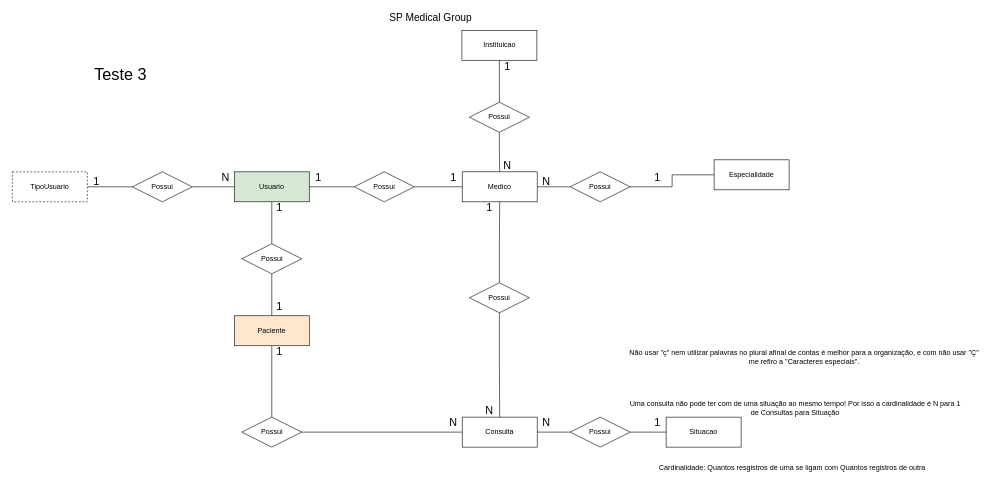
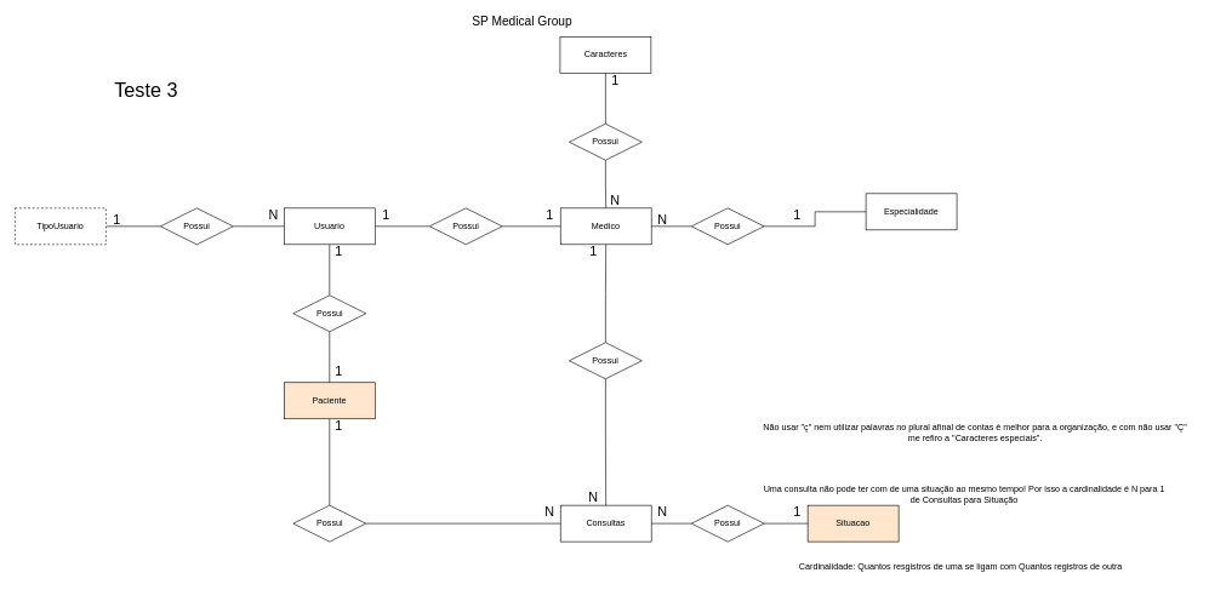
  <mxCell id="0" />
  <mxCell id="1" parent="0" />
  <mxCell id="2" value="&lt;font style=&quot;font-size: 27px&quot;&gt;Teste 3&lt;/font&gt;" style="text;html=1;align=center;verticalAlign=middle;resizable=0;points=[];autosize=1;strokeColor=none;" parent="1" vertex="1"><mxGeometry x="150" y="115" width="100" height="20" as="geometry" /></mxCell>
- <mxCell id="3" value="&lt;div&gt;Instituicao&lt;/div&gt;" style="whiteSpace=wrap;html=1;align=center;" parent="1" vertex="1"><mxGeometry x="769.5" y="50" width="125" height="50" as="geometry" /></mxCell>
- <mxCell id="4" value="Situacao" style="whiteSpace=wrap;html=1;align=center;" parent="1" vertex="1"><mxGeometry x="1110" y="695" width="125" height="50" as="geometry" /></mxCell>
+ <mxCell id="3" value="&lt;div&gt;Caracteres&lt;/div&gt;" style="whiteSpace=wrap;html=1;align=center;" parent="1" vertex="1"><mxGeometry x="769.5" y="50" width="125" height="50" as="geometry" /></mxCell>
+ <mxCell id="4" value="Situacao" style="whiteSpace=wrap;html=1;align=center;fillColor=#ffe6cc;" parent="1" vertex="1"><mxGeometry x="1110" y="695" width="125" height="50" as="geometry" /></mxCell>
  <mxCell id="5" value="&lt;font style=&quot;font-size: 17px&quot;&gt;SP Medical Group&lt;/font&gt;" style="text;html=1;align=center;verticalAlign=middle;resizable=0;points=[];autosize=1;strokeColor=none;" parent="1" vertex="1"><mxGeometry x="642" y="20" width="150" height="20" as="geometry" /></mxCell>
  <mxCell id="6" value="Especialidade" style="whiteSpace=wrap;html=1;align=center;" parent="1" vertex="1"><mxGeometry x="1190" y="266" width="125" height="50" as="geometry" /></mxCell>
  <mxCell id="7" style="edgeStyle=orthogonalEdgeStyle;rounded=0;orthogonalLoop=1;jettySize=auto;html=1;entryX=1;entryY=0.5;entryDx=0;entryDy=0;endArrow=none;endFill=0;" parent="1" source="8" target="17" edge="1"><mxGeometry relative="1" as="geometry" /></mxCell>
  <mxCell id="8" value="Medico" style="whiteSpace=wrap;html=1;align=center;" parent="1" vertex="1"><mxGeometry x="770" y="286" width="125" height="50" as="geometry" /></mxCell>
  <mxCell id="9" value="" style="edgeStyle=orthogonalEdgeStyle;rounded=0;orthogonalLoop=1;jettySize=auto;html=1;endArrow=none;endFill=0;" parent="1" source="10" target="8" edge="1"><mxGeometry relative="1" as="geometry" /></mxCell>
  <mxCell id="10" value="Possui" style="shape=rhombus;perimeter=rhombusPerimeter;whiteSpace=wrap;html=1;align=center;" parent="1" vertex="1"><mxGeometry x="782" y="471" width="100" height="50" as="geometry" /></mxCell>
  <mxCell id="11" style="edgeStyle=orthogonalEdgeStyle;rounded=0;orthogonalLoop=1;jettySize=auto;html=1;exitX=1;exitY=0.5;exitDx=0;exitDy=0;entryX=0;entryY=0.5;entryDx=0;entryDy=0;endArrow=none;endFill=0;" parent="1" source="13" target="17" edge="1"><mxGeometry relative="1" as="geometry" /></mxCell>
  <mxCell id="12" style="edgeStyle=orthogonalEdgeStyle;rounded=0;orthogonalLoop=1;jettySize=auto;html=1;entryX=0.5;entryY=0;entryDx=0;entryDy=0;endArrow=none;endFill=0;" parent="1" source="13" target="19" edge="1"><mxGeometry relative="1" as="geometry" /></mxCell>
- <mxCell id="13" value="Usuario" style="whiteSpace=wrap;html=1;align=center;fillColor=#d5e8d4;" parent="1" vertex="1"><mxGeometry x="390" y="286" width="125" height="50" as="geometry" /></mxCell>
+ <mxCell id="13" value="Usuario" style="whiteSpace=wrap;html=1;align=center;" parent="1" vertex="1"><mxGeometry x="390" y="286" width="125" height="50" as="geometry" /></mxCell>
  <mxCell id="14" style="edgeStyle=orthogonalEdgeStyle;rounded=0;orthogonalLoop=1;jettySize=auto;html=1;endArrow=none;endFill=0;" parent="1" source="16" target="3" edge="1"><mxGeometry relative="1" as="geometry"><mxPoint x="832" y="136" as="targetPoint" /></mxGeometry></mxCell>
  <mxCell id="15" style="edgeStyle=orthogonalEdgeStyle;rounded=0;orthogonalLoop=1;jettySize=auto;html=1;exitX=0.5;exitY=1;exitDx=0;exitDy=0;entryX=0.5;entryY=0;entryDx=0;entryDy=0;endArrow=none;endFill=0;" parent="1" source="16" target="8" edge="1"><mxGeometry relative="1" as="geometry" /></mxCell>
  <mxCell id="16" value="Possui" style="shape=rhombus;perimeter=rhombusPerimeter;whiteSpace=wrap;html=1;align=center;" parent="1" vertex="1"><mxGeometry x="782" y="170" width="100" height="50" as="geometry" /></mxCell>
  <mxCell id="17" value="Possui" style="shape=rhombus;perimeter=rhombusPerimeter;whiteSpace=wrap;html=1;align=center;" parent="1" vertex="1"><mxGeometry x="590" y="286" width="100" height="50" as="geometry" /></mxCell>
  <mxCell id="18" style="edgeStyle=orthogonalEdgeStyle;rounded=0;orthogonalLoop=1;jettySize=auto;html=1;entryX=0.5;entryY=0;entryDx=0;entryDy=0;endArrow=none;endFill=0;" parent="1" source="19" target="25" edge="1"><mxGeometry relative="1" as="geometry" /></mxCell>
  <mxCell id="19" value="Possui" style="shape=rhombus;perimeter=rhombusPerimeter;whiteSpace=wrap;html=1;align=center;" parent="1" vertex="1"><mxGeometry x="402.5" y="406" width="100" height="50" as="geometry" /></mxCell>
  <mxCell id="20" style="edgeStyle=orthogonalEdgeStyle;rounded=0;orthogonalLoop=1;jettySize=auto;html=1;entryX=0;entryY=0.5;entryDx=0;entryDy=0;endArrow=none;endFill=0;" parent="1" source="21" target="13" edge="1"><mxGeometry relative="1" as="geometry" /></mxCell>
  <mxCell id="21" value="Possui" style="shape=rhombus;perimeter=rhombusPerimeter;whiteSpace=wrap;html=1;align=center;" parent="1" vertex="1"><mxGeometry x="220" y="286" width="100" height="50" as="geometry" /></mxCell>
  <mxCell id="22" style="edgeStyle=orthogonalEdgeStyle;rounded=0;orthogonalLoop=1;jettySize=auto;html=1;entryX=0;entryY=0.5;entryDx=0;entryDy=0;endArrow=none;endFill=0;" parent="1" source="23" target="21" edge="1"><mxGeometry relative="1" as="geometry" /></mxCell>
  <mxCell id="23" value="TipoUsuario" style="whiteSpace=wrap;html=1;align=center;dashed=1;" parent="1" vertex="1"><mxGeometry x="20" y="286" width="125" height="50" as="geometry" /></mxCell>
  <mxCell id="24" value="" style="edgeStyle=orthogonalEdgeStyle;rounded=0;orthogonalLoop=1;jettySize=auto;html=1;endArrow=none;endFill=0;" parent="1" source="25" target="29" edge="1"><mxGeometry relative="1" as="geometry" /></mxCell>
  <mxCell id="25" value="Paciente" style="whiteSpace=wrap;html=1;align=center;fillColor=#ffe6cc;" parent="1" vertex="1"><mxGeometry x="390" y="526" width="125" height="50" as="geometry" /></mxCell>
- <mxCell id="26" value="Consulta" style="whiteSpace=wrap;html=1;align=center;" parent="1" vertex="1"><mxGeometry x="770" y="695" width="125" height="50" as="geometry" /></mxCell>
+ <mxCell id="26" value="Consultas" style="whiteSpace=wrap;html=1;align=center;" parent="1" vertex="1"><mxGeometry x="770" y="695" width="125" height="50" as="geometry" /></mxCell>
  <mxCell id="27" value="" style="edgeStyle=orthogonalEdgeStyle;rounded=0;orthogonalLoop=1;jettySize=auto;html=1;endArrow=none;endFill=0;exitX=0.5;exitY=1;exitDx=0;exitDy=0;" parent="1" source="10" target="26" edge="1"><mxGeometry relative="1" as="geometry"><mxPoint x="832.5" y="636" as="sourcePoint" /></mxGeometry></mxCell>
  <mxCell id="28" style="edgeStyle=orthogonalEdgeStyle;rounded=0;orthogonalLoop=1;jettySize=auto;html=1;entryX=0;entryY=0.5;entryDx=0;entryDy=0;endArrow=none;endFill=0;" parent="1" source="29" target="26" edge="1"><mxGeometry relative="1" as="geometry" /></mxCell>
  <mxCell id="29" value="Possui" style="shape=rhombus;perimeter=rhombusPerimeter;whiteSpace=wrap;html=1;align=center;" parent="1" vertex="1"><mxGeometry x="402.5" y="695" width="100" height="50" as="geometry" /></mxCell>
  <mxCell id="30" value="" style="edgeStyle=orthogonalEdgeStyle;rounded=0;orthogonalLoop=1;jettySize=auto;html=1;endArrow=none;endFill=0;" parent="1" source="32" target="26" edge="1"><mxGeometry relative="1" as="geometry" /></mxCell>
  <mxCell id="31" value="" style="edgeStyle=orthogonalEdgeStyle;rounded=0;orthogonalLoop=1;jettySize=auto;html=1;endArrow=none;endFill=0;" parent="1" source="32" target="4" edge="1"><mxGeometry relative="1" as="geometry" /></mxCell>
  <mxCell id="32" value="Possui" style="shape=rhombus;perimeter=rhombusPerimeter;whiteSpace=wrap;html=1;align=center;" parent="1" vertex="1"><mxGeometry x="950" y="695" width="100" height="50" as="geometry" /></mxCell>
  <mxCell id="33" value="&lt;font style=&quot;font-size: 18px&quot;&gt;1&lt;/font&gt;" style="text;html=1;align=center;verticalAlign=middle;resizable=0;points=[];autosize=1;strokeColor=none;" parent="1" vertex="1"><mxGeometry x="829.5" y="100" width="30" height="20" as="geometry" /></mxCell>
  <mxCell id="34" value="&lt;font style=&quot;font-size: 18px&quot;&gt;N&lt;/font&gt;" style="text;html=1;align=center;verticalAlign=middle;resizable=0;points=[];autosize=1;strokeColor=none;" parent="1" vertex="1"><mxGeometry x="830" y="266" width="30" height="20" as="geometry" /></mxCell>
  <mxCell id="35" value="&lt;font style=&quot;font-size: 18px&quot;&gt;1&lt;/font&gt;" style="text;html=1;align=center;verticalAlign=middle;resizable=0;points=[];autosize=1;strokeColor=none;" parent="1" vertex="1"><mxGeometry x="515" y="286" width="30" height="20" as="geometry" /></mxCell>
  <mxCell id="36" value="&lt;font style=&quot;font-size: 18px&quot;&gt;1&lt;/font&gt;" style="text;html=1;align=center;verticalAlign=middle;resizable=0;points=[];autosize=1;strokeColor=none;" parent="1" vertex="1"><mxGeometry x="740" y="286" width="30" height="20" as="geometry" /></mxCell>
  <mxCell id="37" value="&lt;font style=&quot;font-size: 18px&quot;&gt;1&lt;/font&gt;" style="text;html=1;align=center;verticalAlign=middle;resizable=0;points=[];autosize=1;strokeColor=none;" parent="1" vertex="1"><mxGeometry x="800" y="336" width="30" height="20" as="geometry" /></mxCell>
  <mxCell id="38" value="&lt;font style=&quot;font-size: 18px&quot;&gt;1&lt;/font&gt;" style="text;html=1;align=center;verticalAlign=middle;resizable=0;points=[];autosize=1;strokeColor=none;" parent="1" vertex="1"><mxGeometry x="450" y="336" width="30" height="20" as="geometry" /></mxCell>
  <mxCell id="39" value="&lt;font style=&quot;font-size: 18px&quot;&gt;1&lt;/font&gt;" style="text;html=1;align=center;verticalAlign=middle;resizable=0;points=[];autosize=1;strokeColor=none;" parent="1" vertex="1"><mxGeometry x="450" y="501" width="30" height="20" as="geometry" /></mxCell>
  <mxCell id="40" value="&lt;font style=&quot;font-size: 18px&quot;&gt;N&lt;/font&gt;" style="text;html=1;align=center;verticalAlign=middle;resizable=0;points=[];autosize=1;strokeColor=none;" parent="1" vertex="1"><mxGeometry x="740" y="695" width="30" height="20" as="geometry" /></mxCell>
  <mxCell id="41" value="&lt;font style=&quot;font-size: 18px&quot;&gt;1&lt;/font&gt;" style="text;html=1;align=center;verticalAlign=middle;resizable=0;points=[];autosize=1;strokeColor=none;" parent="1" vertex="1"><mxGeometry x="450" y="576" width="30" height="20" as="geometry" /></mxCell>
  <mxCell id="42" value="&lt;font style=&quot;font-size: 18px&quot;&gt;N&lt;/font&gt;" style="text;html=1;align=center;verticalAlign=middle;resizable=0;points=[];autosize=1;strokeColor=none;" parent="1" vertex="1"><mxGeometry x="800" y="675" width="30" height="20" as="geometry" /></mxCell>
  <mxCell id="43" value="&lt;font style=&quot;font-size: 18px&quot;&gt;N&lt;/font&gt;" style="text;html=1;align=center;verticalAlign=middle;resizable=0;points=[];autosize=1;strokeColor=none;" parent="1" vertex="1"><mxGeometry x="360" y="286" width="30" height="20" as="geometry" /></mxCell>
  <mxCell id="44" value="&lt;font style=&quot;font-size: 18px&quot;&gt;1&lt;/font&gt;" style="text;html=1;align=center;verticalAlign=middle;resizable=0;points=[];autosize=1;strokeColor=none;" parent="1" vertex="1"><mxGeometry x="145" y="293" width="30" height="20" as="geometry" /></mxCell>
  <mxCell id="45" value="&lt;font style=&quot;font-size: 18px&quot;&gt;N&lt;/font&gt;" style="text;html=1;align=center;verticalAlign=middle;resizable=0;points=[];autosize=1;strokeColor=none;" parent="1" vertex="1"><mxGeometry x="895" y="695" width="30" height="20" as="geometry" /></mxCell>
  <mxCell id="46" value="&lt;font style=&quot;font-size: 18px&quot;&gt;1&lt;/font&gt;" style="text;html=1;align=center;verticalAlign=middle;resizable=0;points=[];autosize=1;strokeColor=none;" parent="1" vertex="1"><mxGeometry x="1080" y="695" width="30" height="20" as="geometry" /></mxCell>
  <mxCell id="47" value="Uma consulta não pode ter com de uma situação ao mesmo tempo! Por isso a cardinalidade é N para 1&lt;br&gt;de Consultas para Situação" style="text;html=1;align=center;verticalAlign=middle;resizable=0;points=[];autosize=1;strokeColor=none;" parent="1" vertex="1"><mxGeometry x="1040" y="665" width="570" height="30" as="geometry" /></mxCell>
  <mxCell id="48" style="edgeStyle=orthogonalEdgeStyle;rounded=0;orthogonalLoop=1;jettySize=auto;html=1;exitX=0;exitY=0.5;exitDx=0;exitDy=0;entryX=1;entryY=0.5;entryDx=0;entryDy=0;endArrow=none;endFill=0;" parent="1" source="50" target="8" edge="1"><mxGeometry relative="1" as="geometry" /></mxCell>
  <mxCell id="49" style="edgeStyle=orthogonalEdgeStyle;rounded=0;orthogonalLoop=1;jettySize=auto;html=1;exitX=1;exitY=0.5;exitDx=0;exitDy=0;entryX=0;entryY=0.5;entryDx=0;entryDy=0;endArrow=none;endFill=0;" parent="1" source="50" target="6" edge="1"><mxGeometry relative="1" as="geometry" /></mxCell>
  <mxCell id="50" value="Possui" style="shape=rhombus;perimeter=rhombusPerimeter;whiteSpace=wrap;html=1;align=center;" parent="1" vertex="1"><mxGeometry x="950" y="286" width="100" height="50" as="geometry" /></mxCell>
  <mxCell id="51" value="&lt;font style=&quot;font-size: 18px&quot;&gt;N&lt;/font&gt;" style="text;html=1;align=center;verticalAlign=middle;resizable=0;points=[];autosize=1;strokeColor=none;" parent="1" vertex="1"><mxGeometry x="895" y="293" width="30" height="20" as="geometry" /></mxCell>
  <mxCell id="52" value="&lt;font style=&quot;font-size: 18px&quot;&gt;1&lt;/font&gt;" style="text;html=1;align=center;verticalAlign=middle;resizable=0;points=[];autosize=1;strokeColor=none;" parent="1" vertex="1"><mxGeometry x="1080" y="286" width="30" height="20" as="geometry" /></mxCell>
  <mxCell id="53" value="Cardinalidade: Quantos resgistros de uma se ligam com Quantos registros de outra" style="text;html=1;align=center;verticalAlign=middle;resizable=0;points=[];autosize=1;strokeColor=none;" parent="1" vertex="1"><mxGeometry x="1090" y="770" width="460" height="20" as="geometry" /></mxCell>
  <mxCell id="54" value="Não usar &quot;ç&quot; nem utilizar palavras no plural afinal de contas é melhor para a organização, e com não usar &quot;Ç&quot;&lt;br&gt;me refiro a &quot;Caracteres especiais&quot;." style="text;html=1;align=center;verticalAlign=middle;resizable=0;points=[];autosize=1;strokeColor=none;" parent="1" vertex="1"><mxGeometry x="1040" y="580" width="600" height="30" as="geometry" /></mxCell>
